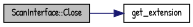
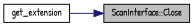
  digraph {
    rankdir=LR
    fontname="Patrick Hand"
    node [color=black fontname="Patrick Hand" fontsize=10 shape=record style=filled]
    n1 [fillcolor=grey75 fontcolor=black height=0.2 label="ScanInterface::Close" width=0.4]
    n2 [fillcolor=white height=0.2 label=get_extension width=0.4]
-   n1 -> n2 [color=midnightblue fontname="Patrick Hand" fontsize=10 labelfontname=Helvetica labelfontsize=10 style=solid]
+   n2 -> n1 [color=midnightblue fontname="Patrick Hand" fontsize=10 labelfontname=Helvetica labelfontsize=10 style=solid]
  }
